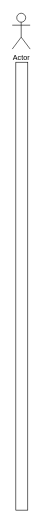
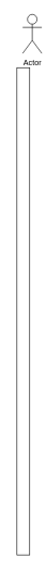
  <mxCell id="0" />
  <mxCell id="1" parent="0" />
  <mxCell id="2" value="" style="rounded=0;whiteSpace=wrap;html=1;" vertex="1" parent="1"><mxGeometry x="26" y="102" width="20" height="750" as="geometry" /></mxCell>
- <mxCell id="3" value="Actor" style="shape=umlActor;verticalLabelPosition=bottom;verticalAlign=top;html=1;outlineConnect=0;" vertex="1" parent="1"><mxGeometry x="20" y="20" width="30" height="60" as="geometry" /></mxCell>
+ <mxCell id="3" value="Actor" style="shape=umlActor;verticalLabelPosition=bottom;verticalAlign=top;html=1;outlineConnect=0;" vertex="1" parent="1"><mxGeometry x="35" y="20" width="30" height="60" as="geometry" /></mxCell>
